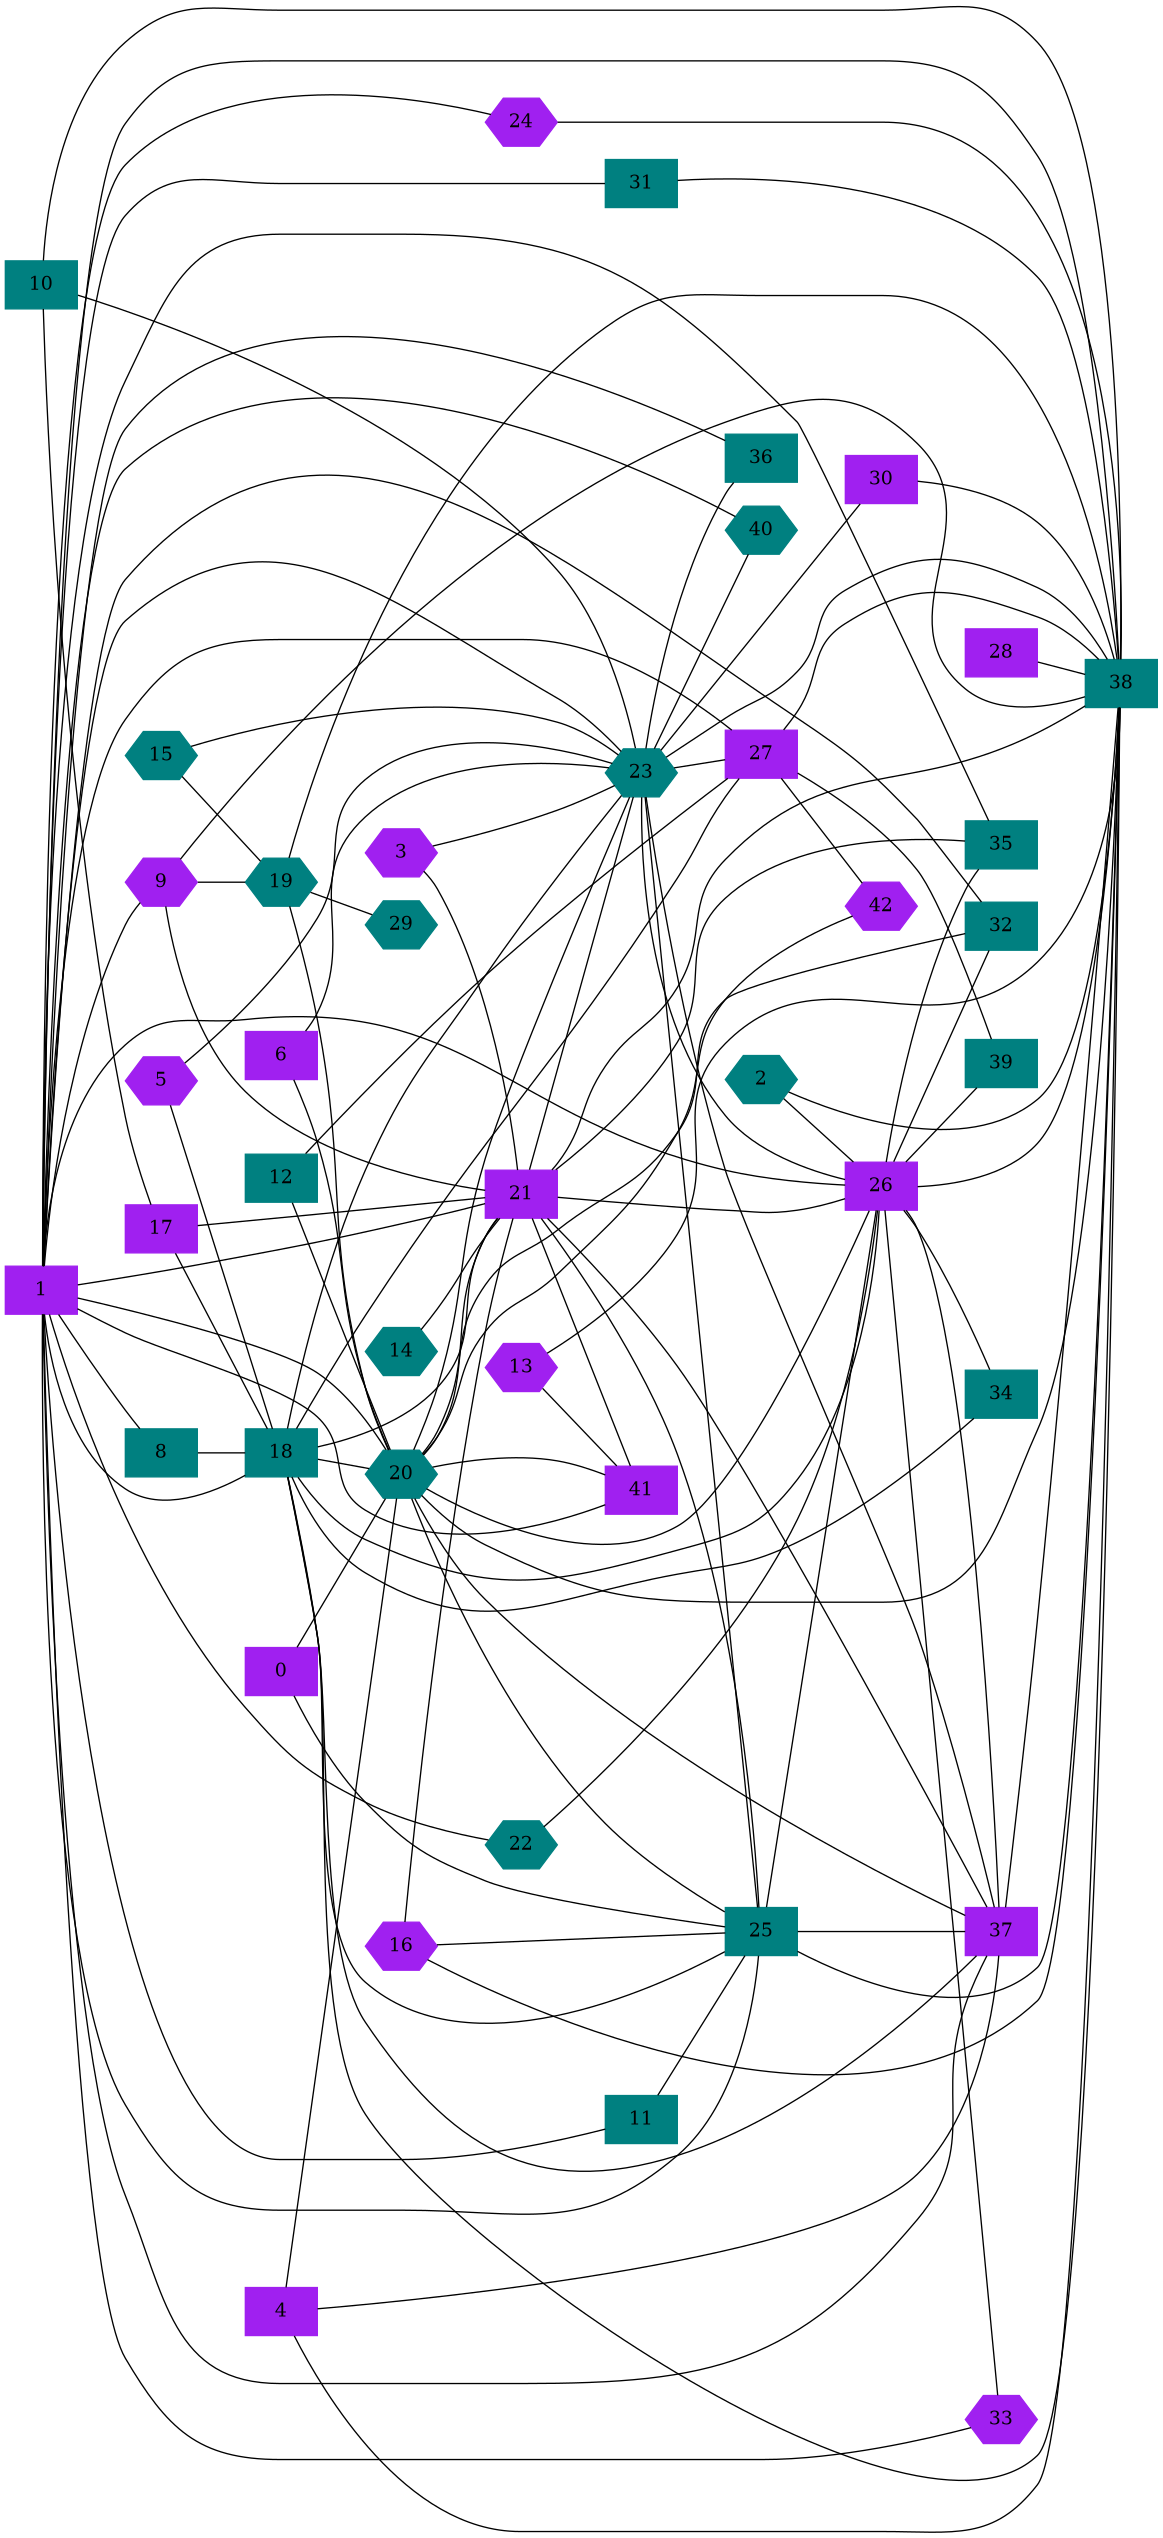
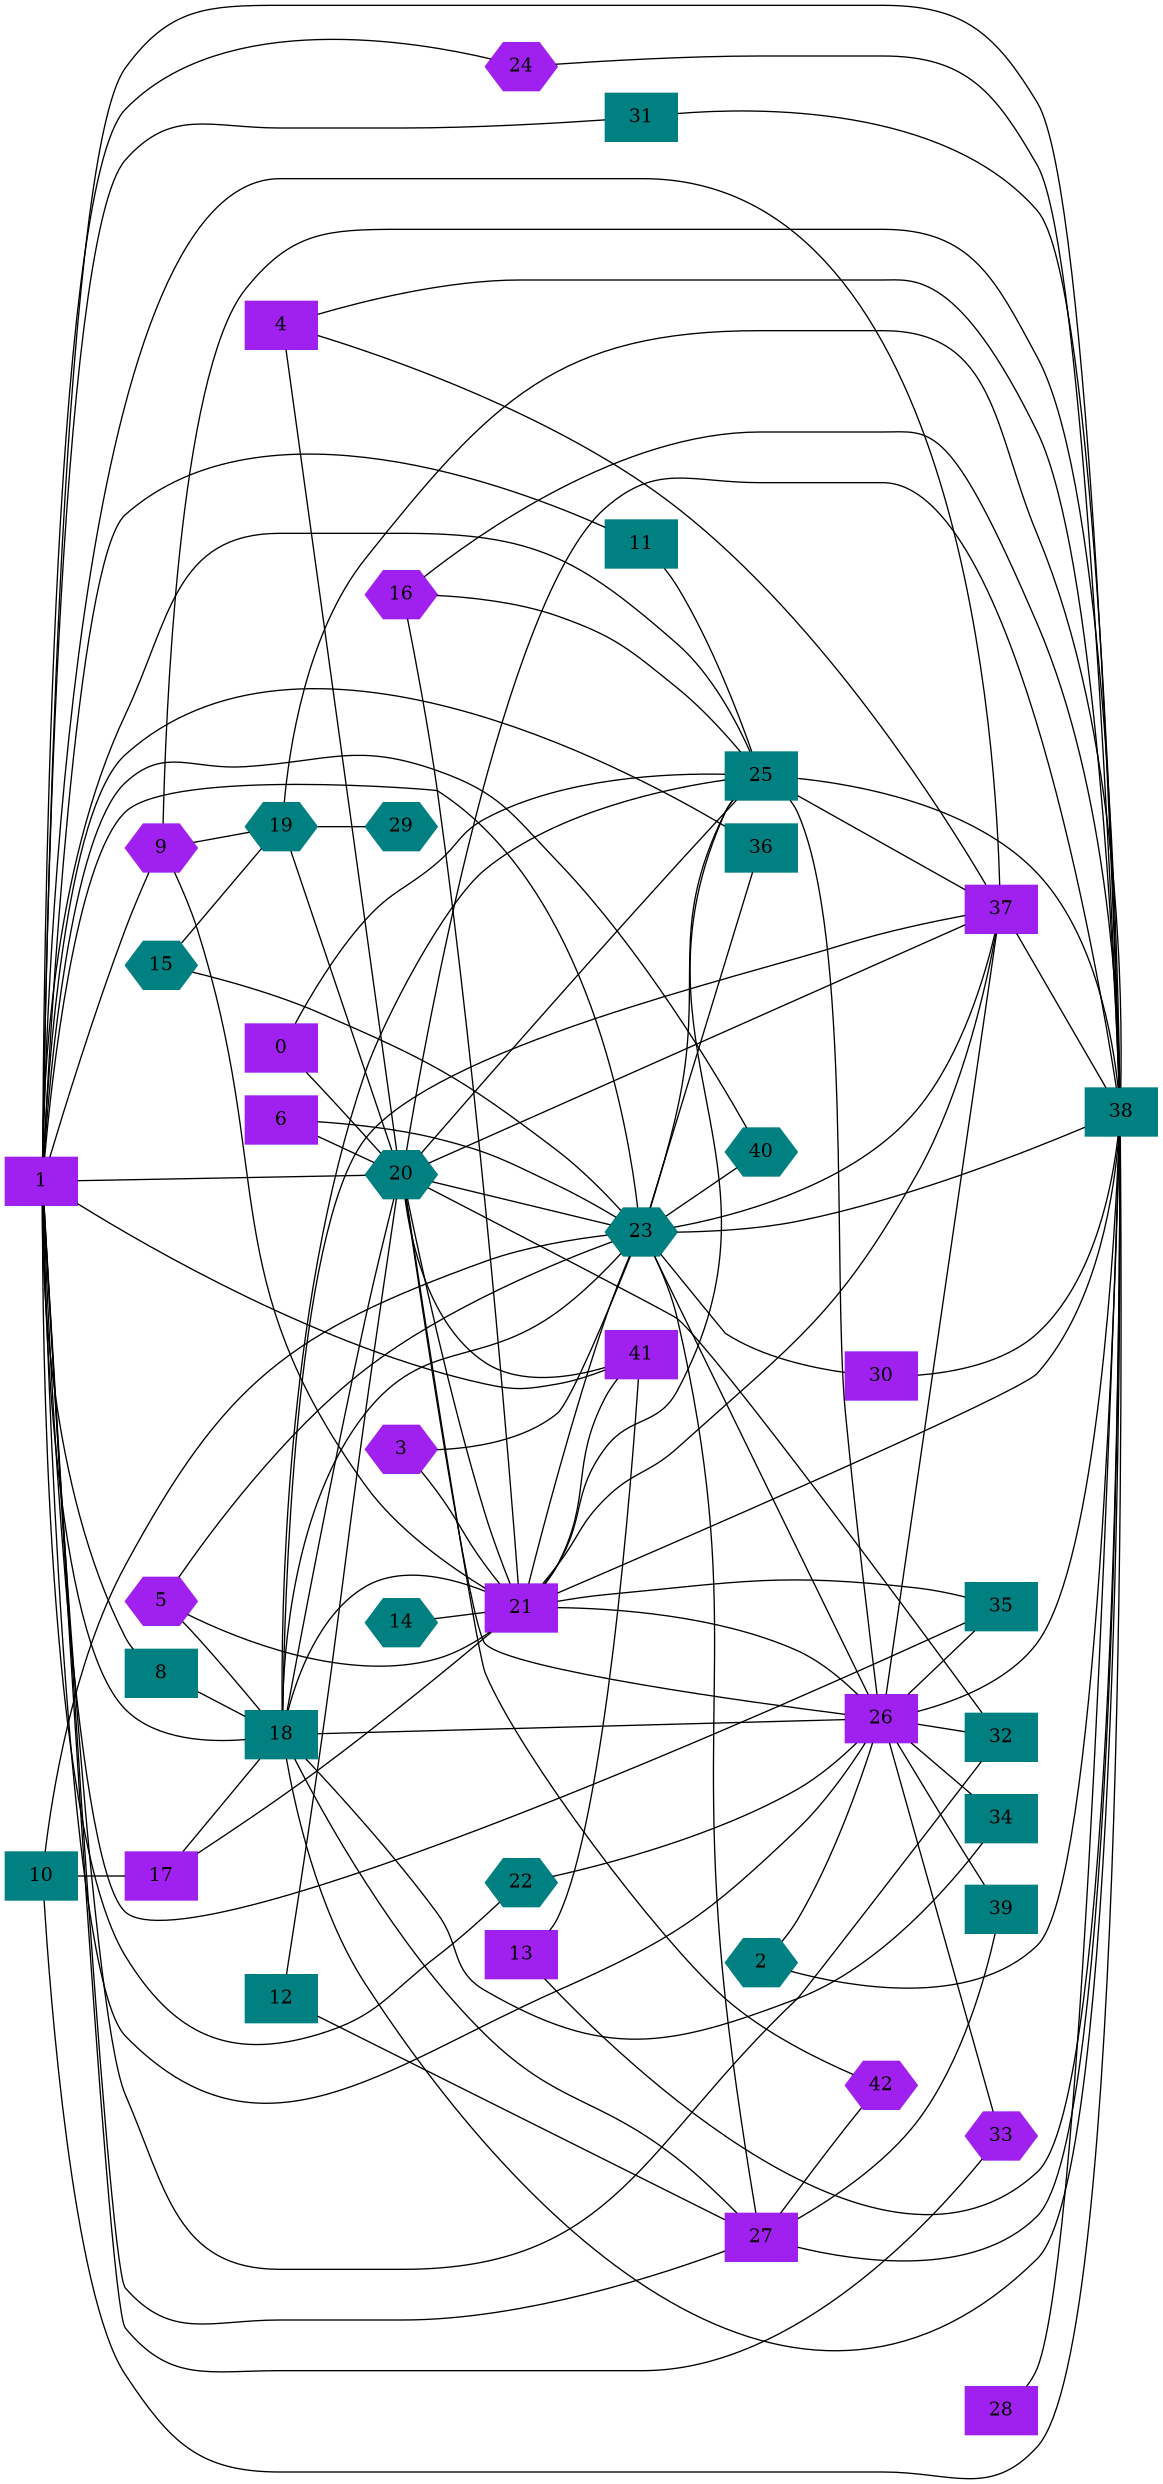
  graph {
    rankdir=LR
    node [color=teal shape=box style=filled]
    edge [weight=1.0]
    1 [color=purple]
    8
    9 [color=purple shape=hexagon]
    11
    18
    20 [shape=hexagon]
    21 [color=purple]
    22 [shape=hexagon]
    23 [shape=hexagon]
    24 [color=purple shape=hexagon]
    25
    26 [color=purple]
    27 [color=purple]
    31
    32
    33 [color=purple shape=hexagon]
    35
    36
    37 [color=purple]
    38
    40 [shape=hexagon]
    41 [color=purple]
    19 [shape=hexagon]
    34
    42 [color=purple shape=hexagon]
    30 [color=purple]
    39
    2 [shape=hexagon]
    3 [color=purple shape=hexagon]
    4 [color=purple]
    5 [color=purple shape=hexagon]
    6 [color=purple]
    n33 [color=purple label=0]
    29 [shape=hexagon]
    10
    17 [color=purple]
    12
-   13 [color=purple shape=hexagon]
+   13 [color=purple]
    14 [shape=hexagon]
    15 [shape=hexagon]
    16 [color=purple shape=hexagon]
    28 [color=purple]
    1 -- 8
    1 -- 9
    1 -- 11
    1 -- 18 [weight=2.0]
    1 -- 20 [weight=2.0]
-   1 -- 21 [weight=2.0]
+   5 -- 21 [weight=2.0]
    1 -- 22
    1 -- 23 [weight=2.0]
    1 -- 24
    1 -- 25 [weight=3.0]
    1 -- 26 [weight=4.0]
    1 -- 27
    1 -- 31
    1 -- 32 [weight=2.0]
    1 -- 33 [weight=3.0]
    1 -- 35
    1 -- 36
    1 -- 37 [weight=4.0]
    1 -- 38 [weight=2.0]
    1 -- 40
    1 -- 41
    8 -- 18
    9 -- 21
    9 -- 38
    9 -- 19
    11 -- 25
    18 -- 20 [weight=2.0]
    18 -- 21 [weight=3.0]
    18 -- 23 [weight=2.0]
    18 -- 25
    18 -- 26
    18 -- 27 [weight=2.0]
    18 -- 37
    18 -- 38
    18 -- 34
    20 -- 21
    20 -- 23
    20 -- 25 [weight=3.0]
    20 -- 26
    20 -- 32
    20 -- 37
    20 -- 38 [weight=2.0]
    20 -- 41
    20 -- 42
    21 -- 23
    21 -- 25
    21 -- 26 [weight=3.0]
    21 -- 35
    21 -- 37
    21 -- 38
    21 -- 41
    22 -- 26
    23 -- 25
    23 -- 26 [weight=3.0]
    23 -- 27
    23 -- 36
    23 -- 37 [weight=2.0]
    23 -- 38 [weight=2.0]
    23 -- 40 [weight=2.0]
    23 -- 30
    24 -- 38
    25 -- 26
    25 -- 37
    25 -- 38
    26 -- 32
    26 -- 33
    26 -- 35
    26 -- 37
    26 -- 38 [weight=2.0]
    26 -- 34
    26 -- 39
    27 -- 38
    27 -- 42
    27 -- 39
    31 -- 38
    37 -- 38
    19 -- 20
    19 -- 38 [weight=2.0]
    19 -- 29 [weight=2.0]
    30 -- 38
    2 -- 26
    2 -- 38
    3 -- 21
    3 -- 23
    4 -- 20
    4 -- 37
    4 -- 38
    5 -- 18
    5 -- 23
    6 -- 20
    6 -- 23
    n33 -- 20
    n33 -- 25
    10 -- 23
    10 -- 38
    10 -- 17
    17 -- 18
    17 -- 21 [weight=2.0]
    12 -- 20
    12 -- 27
    13 -- 38
    13 -- 41
    14 -- 21
    15 -- 23
    15 -- 19
    16 -- 21
    16 -- 25
    16 -- 38
    28 -- 38 [weight=2.0]
  }
